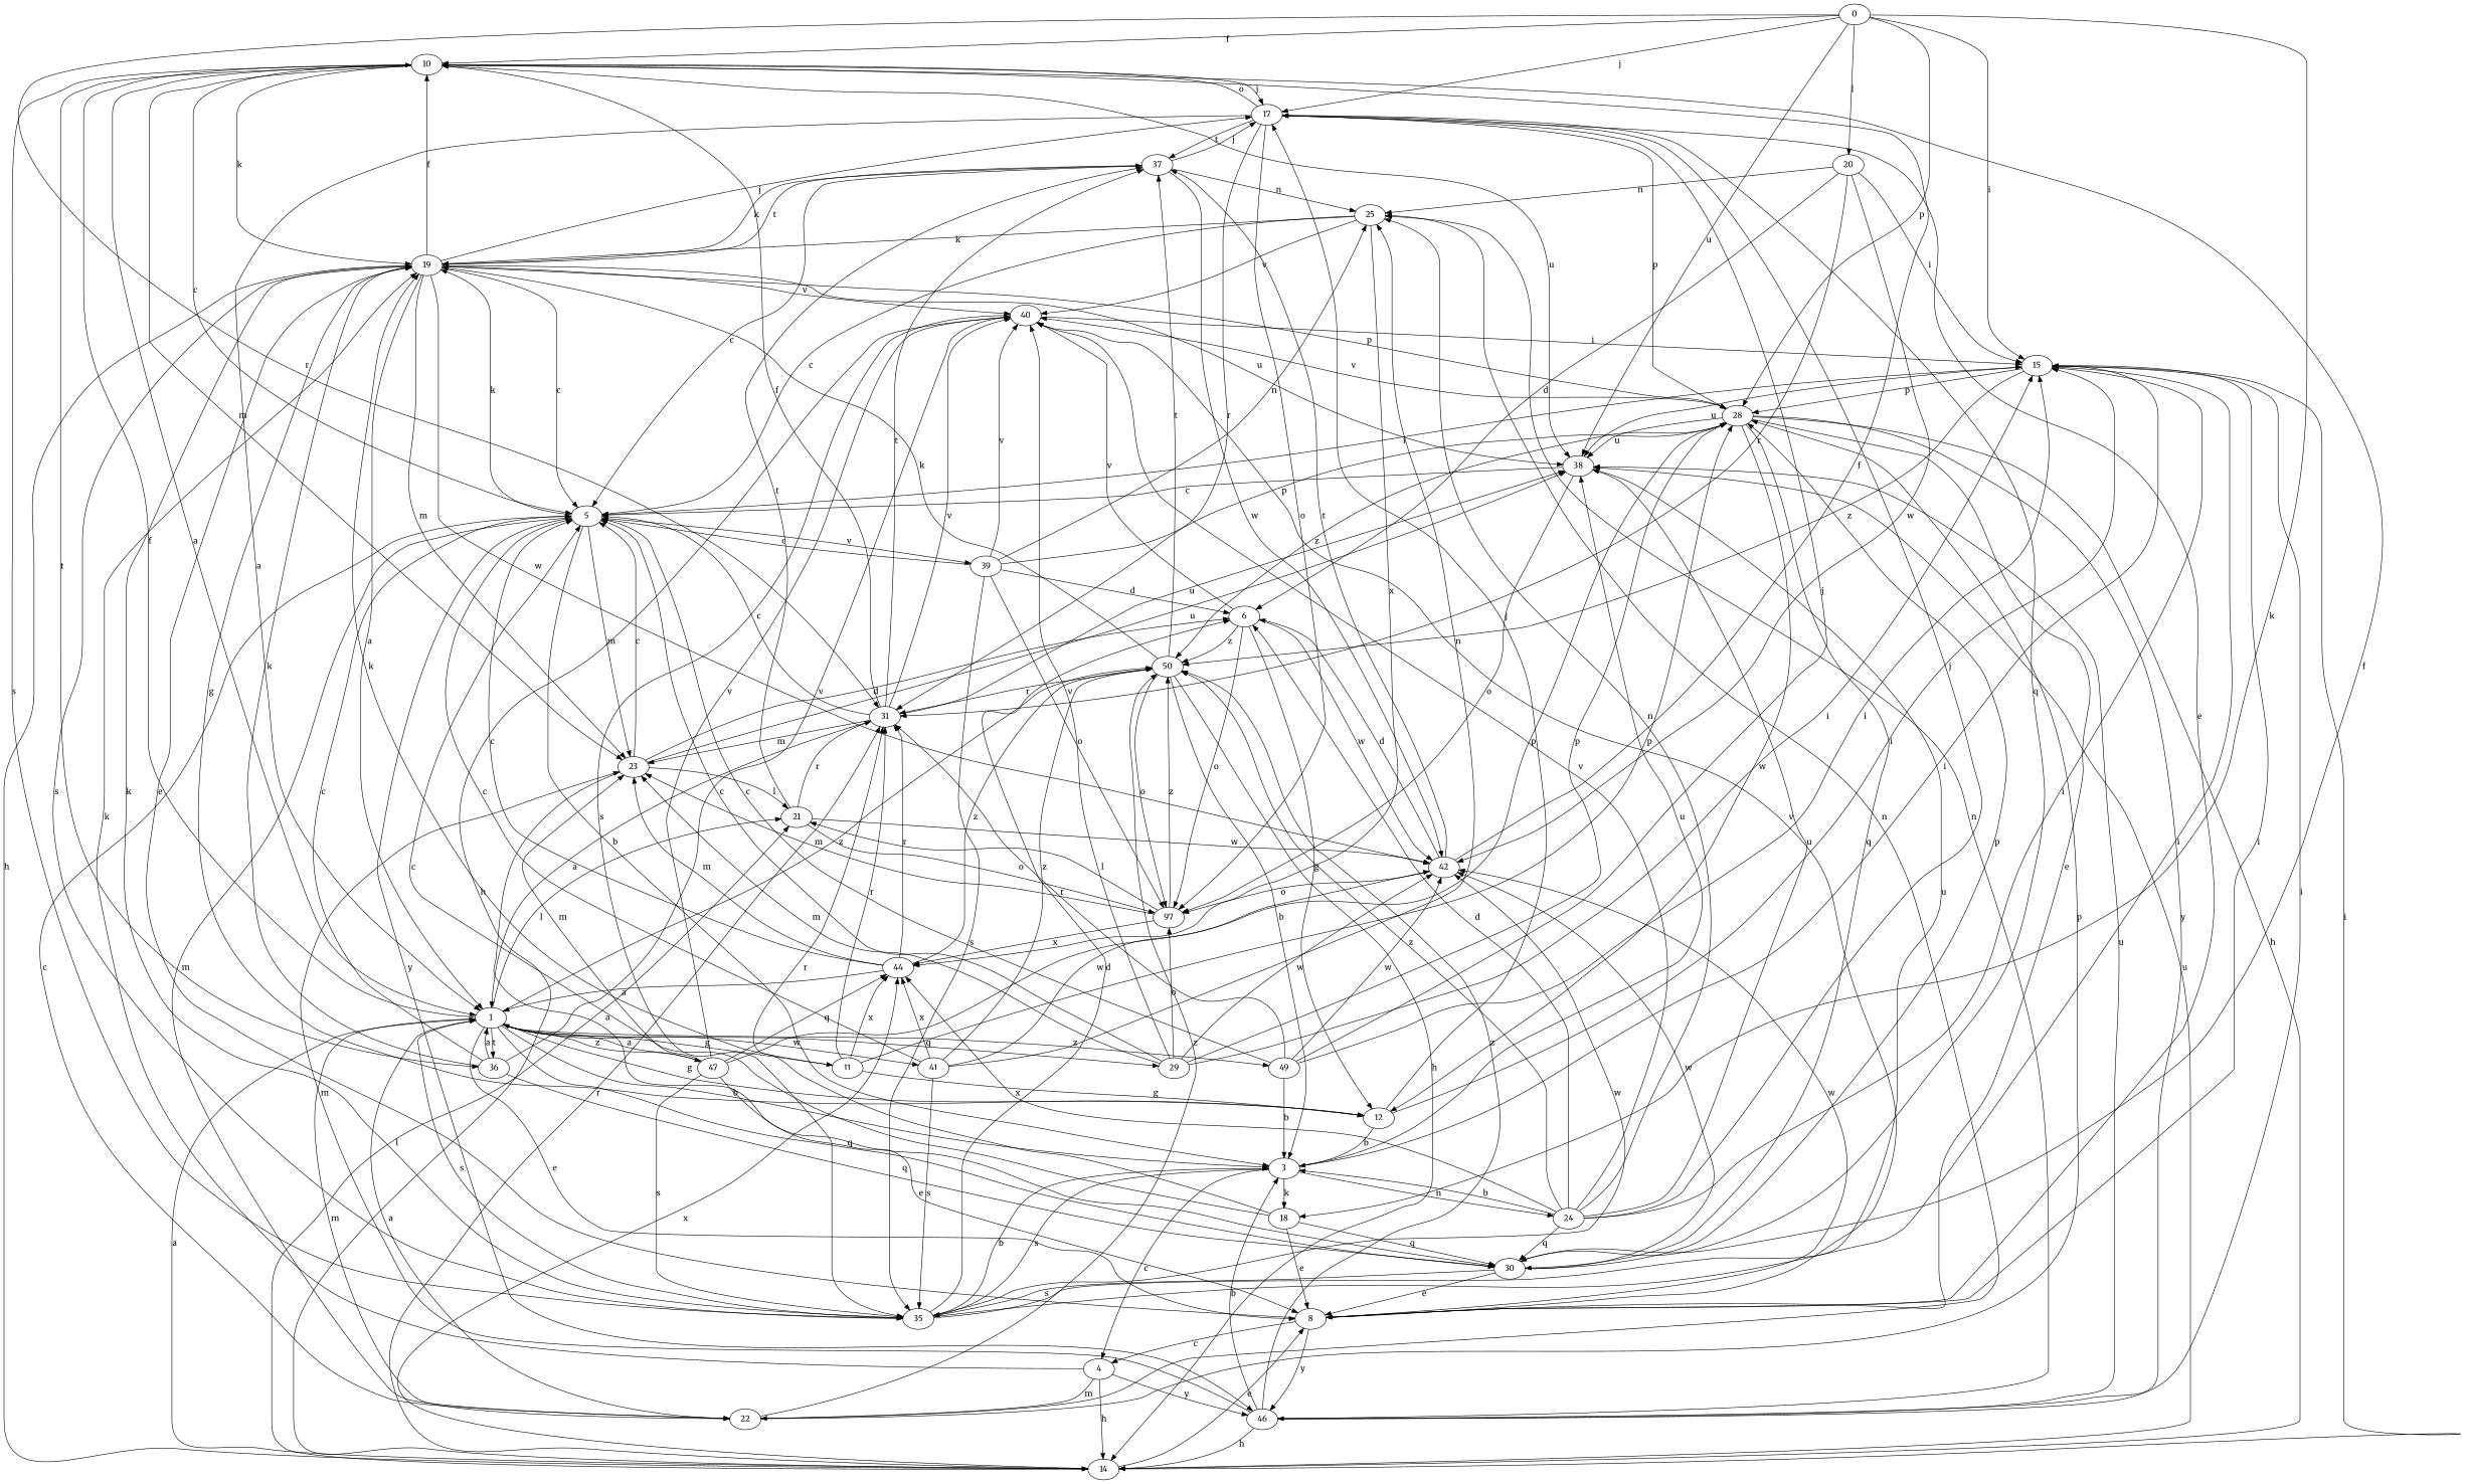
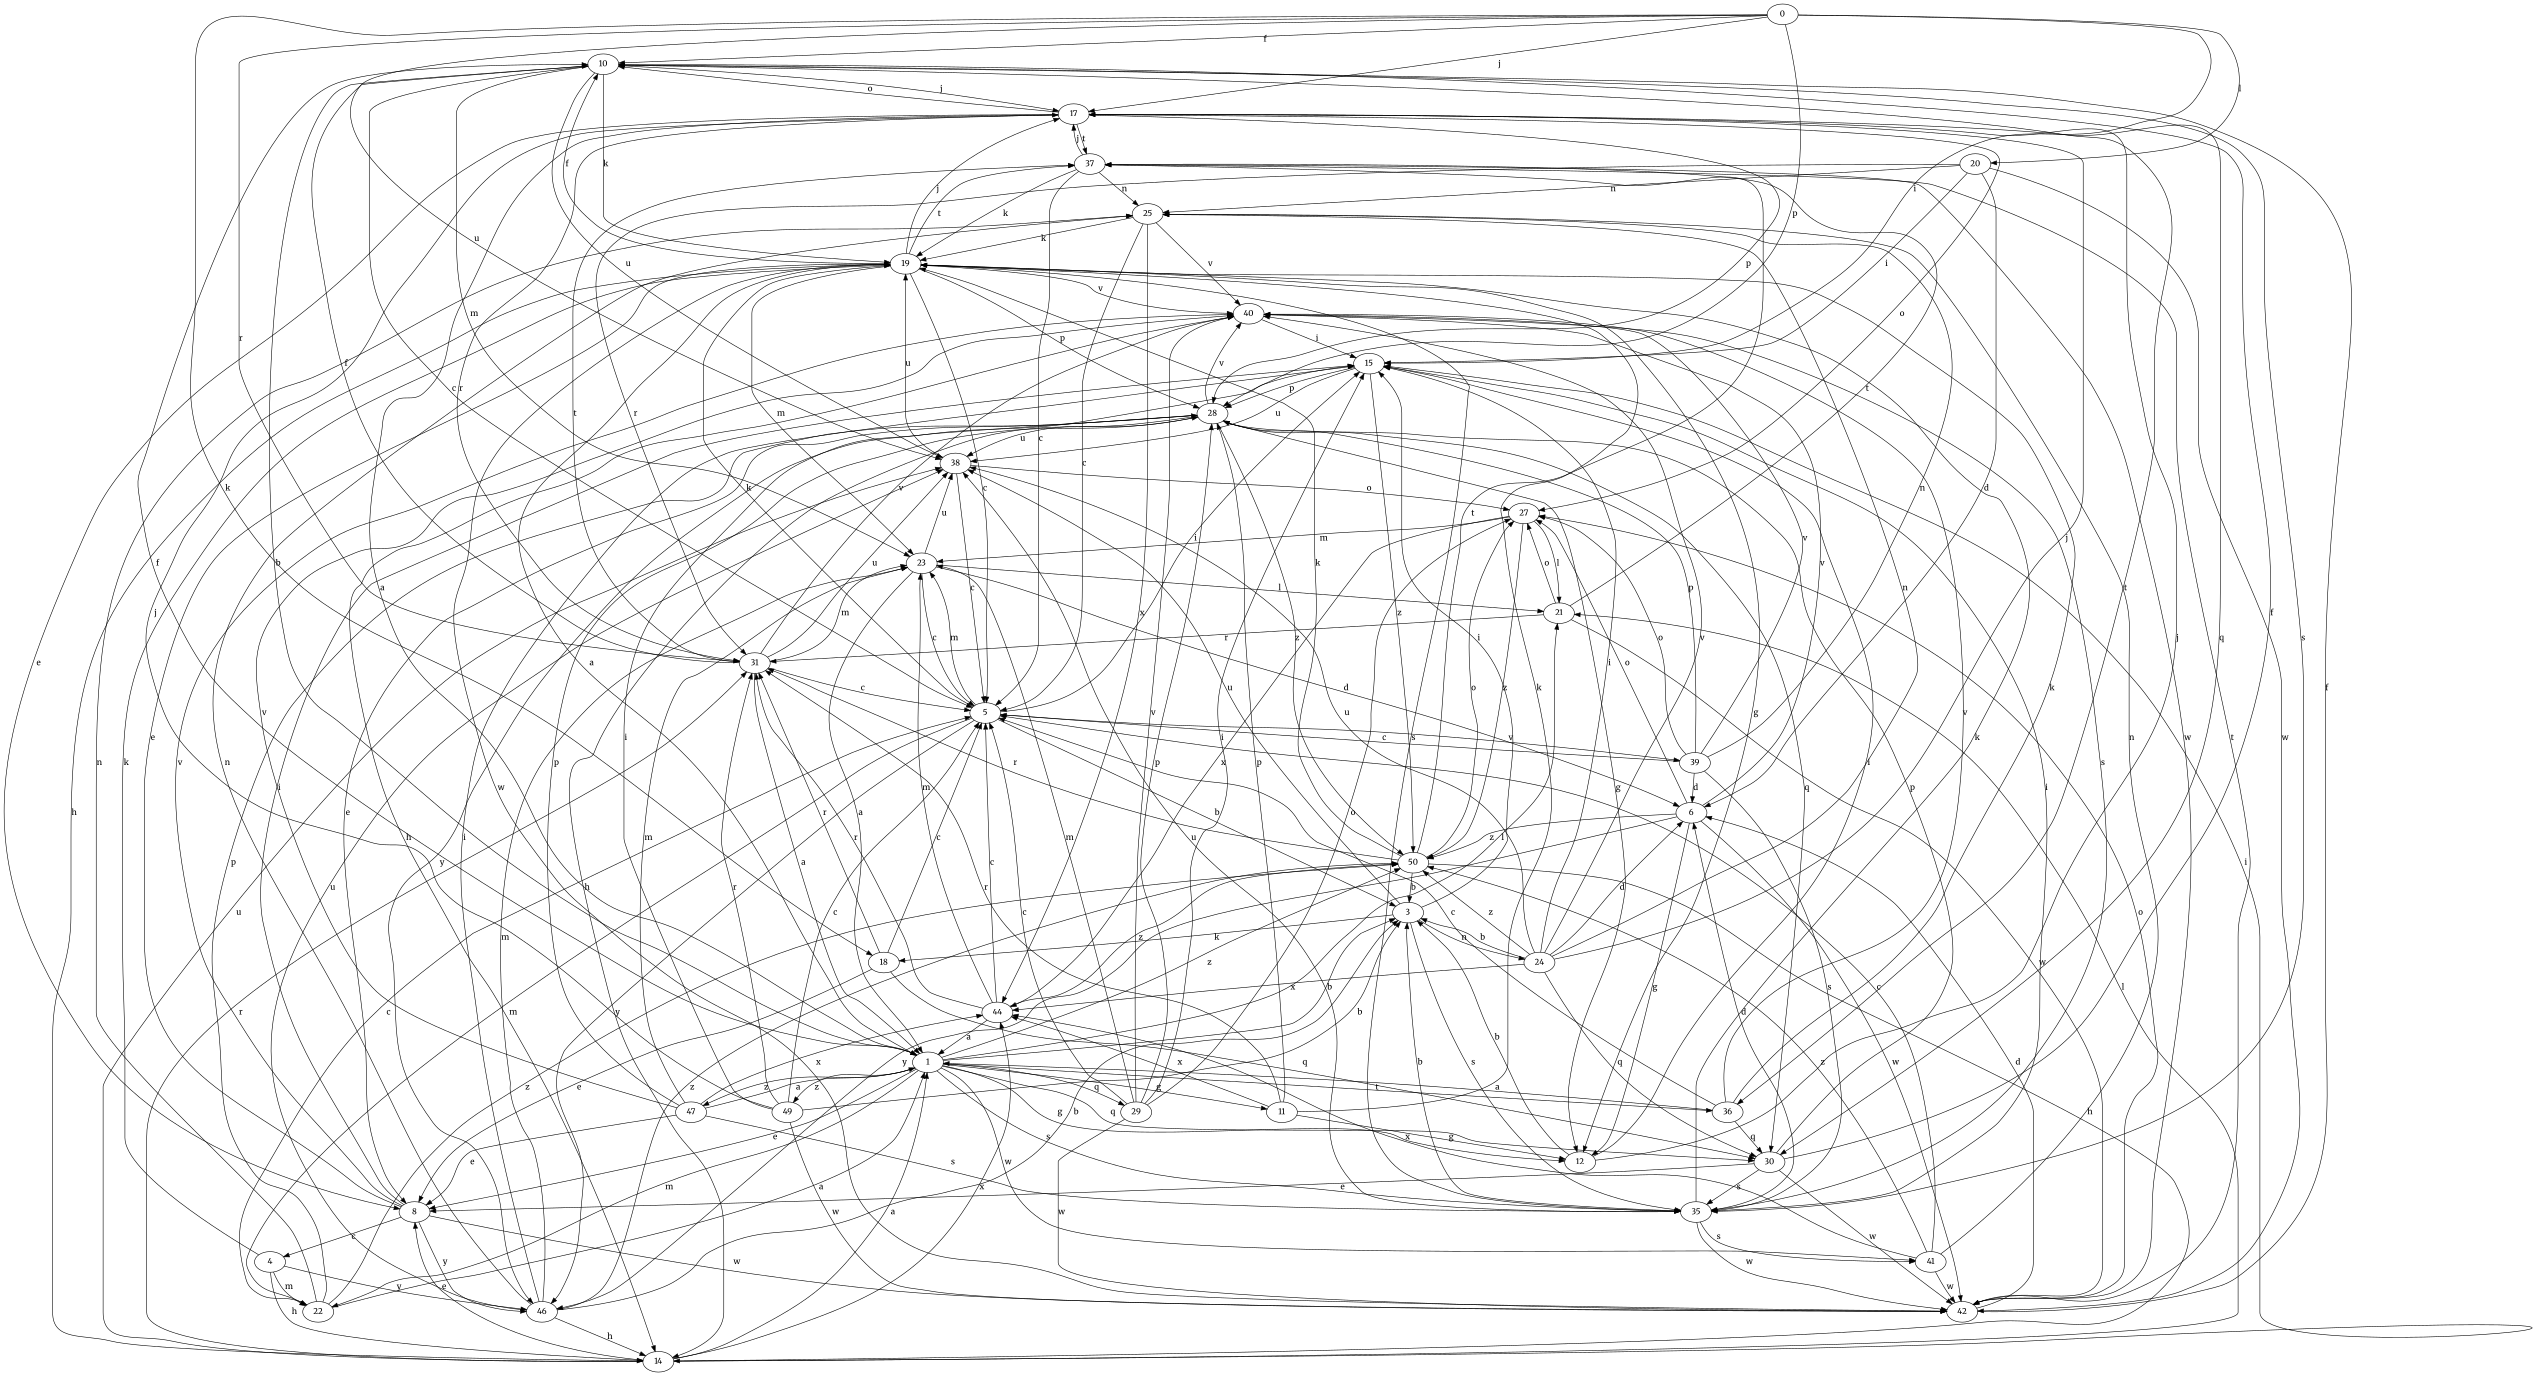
  strict digraph {
    fontname=Merriweather
    node [fontname=Merriweather]
    edge [fontname=Merriweather]
    0
    10
    15
    17
    18
    20
    28
    31
    38
    1
    35
    36
    19
    5
    23
    50
    8
    30
-   27 [label=97]
+   27
    37
    6
    42
    25
    12
    14
    46
    40
    3
    11
    21
    22
    29
    41
    47
    49
    4
    24
    44
    39
    0 -> 10 [label=f]
    0 -> 15 [label=i]
    0 -> 17 [label=j]
    0 -> 18 [label=k]
    0 -> 20 [label=l]
    0 -> 28 [label=p]
    0 -> 31 [label=r]
    0 -> 38 [label=u]
    10 -> 17 [label=j]
    10 -> 38 [label=u]
-   10 -> 1 [label=a]
+   10 -> 1 [label=b]
    10 -> 35 [label=s]
    10 -> 36 [label=t]
    10 -> 19 [label=k]
    10 -> 5 [label=c]
    10 -> 23 [label=m]
    15 -> 28 [label=p]
    15 -> 38 [label=u]
    15 -> 50 [label=z]
    17 -> 10 [label=o]
    17 -> 28 [label=p]
    17 -> 31 [label=r]
    17 -> 1 [label=a]
    17 -> 8 [label=e]
    17 -> 30 [label=q]
    17 -> 27 [label=o]
    17 -> 37 [label=t]
    18 -> 31 [label=r]
    18 -> 5 [label=c]
    18 -> 8 [label=e]
    18 -> 30 [label=q]
    20 -> 15 [label=i]
    20 -> 31 [label=r]
    20 -> 6 [label=d]
    20 -> 42 [label=w]
    20 -> 25 [label=n]
    28 -> 38 [label=u]
    28 -> 50 [label=z]
    28 -> 8 [label=e]
    28 -> 30 [label=q]
-   28 -> 12 [label=w]
+   28 -> 12 [label=g]
    28 -> 14 [label=h]
    28 -> 46 [label=y]
    28 -> 40 [label=v]
    31 -> 10 [label=f]
    31 -> 38 [label=u]
    31 -> 1 [label=a]
    31 -> 5 [label=c]
    31 -> 23 [label=m]
    31 -> 37 [label=t]
    31 -> 40 [label=v]
    38 -> 5 [label=c]
    38 -> 27 [label=o]
    1 -> 10 [label=f]
    1 -> 35 [label=s]
    1 -> 36 [label=t]
    1 -> 50 [label=z]
    1 -> 8 [label=e]
    1 -> 30 [label=q]
    1 -> 12 [label=g]
    1 -> 3 [label=b]
    1 -> 11 [label=g]
    1 -> 21 [label=l]
    1 -> 22 [label=m]
    1 -> 29 [label=q]
    1 -> 41 [label=w]
    1 -> 47 [label=z]
    1 -> 49 [label=z]
    35 -> 15 [label=i]
    35 -> 38 [label=u]
    35 -> 19 [label=k]
    35 -> 6 [label=d]
    35 -> 42 [label=w]
    35 -> 3 [label=b]
    36 -> 1 [label=a]
    36 -> 19 [label=k]
    36 -> 5 [label=c]
    36 -> 30 [label=q]
    36 -> 40 [label=v]
    19 -> 10 [label=f]
    19 -> 17 [label=j]
    19 -> 28 [label=p]
-   19 -> 38 [label=u]
+   38 -> 19 [label=u]
    19 -> 1 [label=a]
    19 -> 35 [label=s]
    19 -> 5 [label=c]
    19 -> 23 [label=m]
    19 -> 37 [label=t]
    19 -> 42 [label=w]
    19 -> 12 [label=g]
    19 -> 14 [label=h]
    19 -> 40 [label=v]
    5 -> 15 [label=i]
    5 -> 19 [label=k]
    5 -> 23 [label=m]
    5 -> 46 [label=y]
    5 -> 3 [label=b]
    5 -> 22 [label=m]
    5 -> 39 [label=v]
    23 -> 38 [label=u]
-   23 -> 30 [label=a]
+   23 -> 1 [label=a]
    23 -> 5 [label=c]
    23 -> 6 [label=d]
    23 -> 21 [label=l]
    50 -> 31 [label=r]
    50 -> 19 [label=k]
    50 -> 27 [label=o]
    50 -> 37 [label=t]
    50 -> 14 [label=h]
    50 -> 3 [label=b]
    8 -> 15 [label=i]
    8 -> 19 [label=e]
    8 -> 42 [label=w]
    8 -> 46 [label=y]
    8 -> 40 [label=v]
    8 -> 4 [label=c]
    30 -> 10 [label=f]
    30 -> 28 [label=p]
    30 -> 35 [label=s]
    30 -> 8 [label=e]
    30 -> 42 [label=w]
    27 -> 23 [label=m]
    27 -> 50 [label=z]
    27 -> 21 [label=l]
    27 -> 44 [label=x]
    37 -> 17 [label=j]
    37 -> 19 [label=k]
    37 -> 5 [label=c]
    37 -> 42 [label=w]
    37 -> 25 [label=n]
    6 -> 50 [label=z]
    6 -> 27 [label=o]
    6 -> 42 [label=w]
    6 -> 12 [label=g]
+   6 -> 46 [label=y]
    6 -> 40 [label=v]
    42 -> 10 [label=f]
    42 -> 27 [label=o]
    42 -> 37 [label=t]
    42 -> 6 [label=d]
    25 -> 19 [label=k]
    25 -> 5 [label=c]
    25 -> 40 [label=v]
    25 -> 44 [label=x]
    12 -> 15 [label=i]
    12 -> 17 [label=j]
    12 -> 3 [label=b]
    14 -> 15 [label=i]
    14 -> 31 [label=r]
    14 -> 38 [label=u]
    14 -> 1 [label=a]
    14 -> 8 [label=e]
    14 -> 21 [label=l]
    14 -> 44 [label=x]
    46 -> 15 [label=i]
    46 -> 38 [label=u]
    46 -> 23 [label=m]
    46 -> 50 [label=z]
    46 -> 25 [label=n]
    46 -> 14 [label=h]
    46 -> 3 [label=b]
    40 -> 15 [label=i]
    40 -> 35 [label=s]
    40 -> 14 [label=h]
    3 -> 15 [label=i]
    3 -> 18 [label=k]
    3 -> 38 [label=u]
    3 -> 35 [label=s]
-   3 -> 4 [label=c]
    3 -> 24 [label=n]
    11 -> 28 [label=p]
    11 -> 31 [label=r]
    11 -> 19 [label=k]
    11 -> 12 [label=g]
    11 -> 44 [label=x]
    21 -> 31 [label=r]
    21 -> 27 [label=o]
    21 -> 37 [label=t]
    21 -> 42 [label=w]
    22 -> 28 [label=p]
    22 -> 1 [label=a]
    22 -> 5 [label=c]
    22 -> 50 [label=z]
    22 -> 25 [label=n]
    29 -> 15 [label=i]
    29 -> 28 [label=p]
    29 -> 5 [label=c]
    29 -> 23 [label=m]
    29 -> 27 [label=o]
    29 -> 42 [label=w]
    29 -> 40 [label=v]
-   41 -> 35 [label=s]
+   35 -> 41 [label=s]
    41 -> 5 [label=c]
    41 -> 50 [label=z]
    41 -> 42 [label=w]
    41 -> 25 [label=n]
    41 -> 44 [label=x]
    47 -> 28 [label=p]
    47 -> 1 [label=a]
    47 -> 35 [label=s]
    47 -> 23 [label=m]
    47 -> 8 [label=e]
    47 -> 40 [label=v]
-   47 -> 44 [label=q]
+   47 -> 44 [label=x]
    49 -> 15 [label=i]
    49 -> 17 [label=j]
    49 -> 31 [label=r]
    49 -> 5 [label=c]
    49 -> 42 [label=w]
    49 -> 3 [label=b]
    4 -> 19 [label=k]
    4 -> 14 [label=h]
    4 -> 46 [label=y]
    4 -> 22 [label=m]
    24 -> 15 [label=i]
    24 -> 17 [label=j]
    24 -> 38 [label=u]
    24 -> 50 [label=z]
    24 -> 30 [label=q]
    24 -> 6 [label=d]
    24 -> 25 [label=n]
    24 -> 40 [label=v]
    24 -> 3 [label=b]
    24 -> 44 [label=x]
    44 -> 31 [label=r]
    44 -> 1 [label=a]
    44 -> 5 [label=c]
    44 -> 23 [label=m]
    44 -> 50 [label=z]
    39 -> 28 [label=p]
    39 -> 35 [label=s]
    39 -> 5 [label=c]
    39 -> 27 [label=o]
    39 -> 6 [label=d]
    39 -> 25 [label=n]
    39 -> 40 [label=v]
  }
